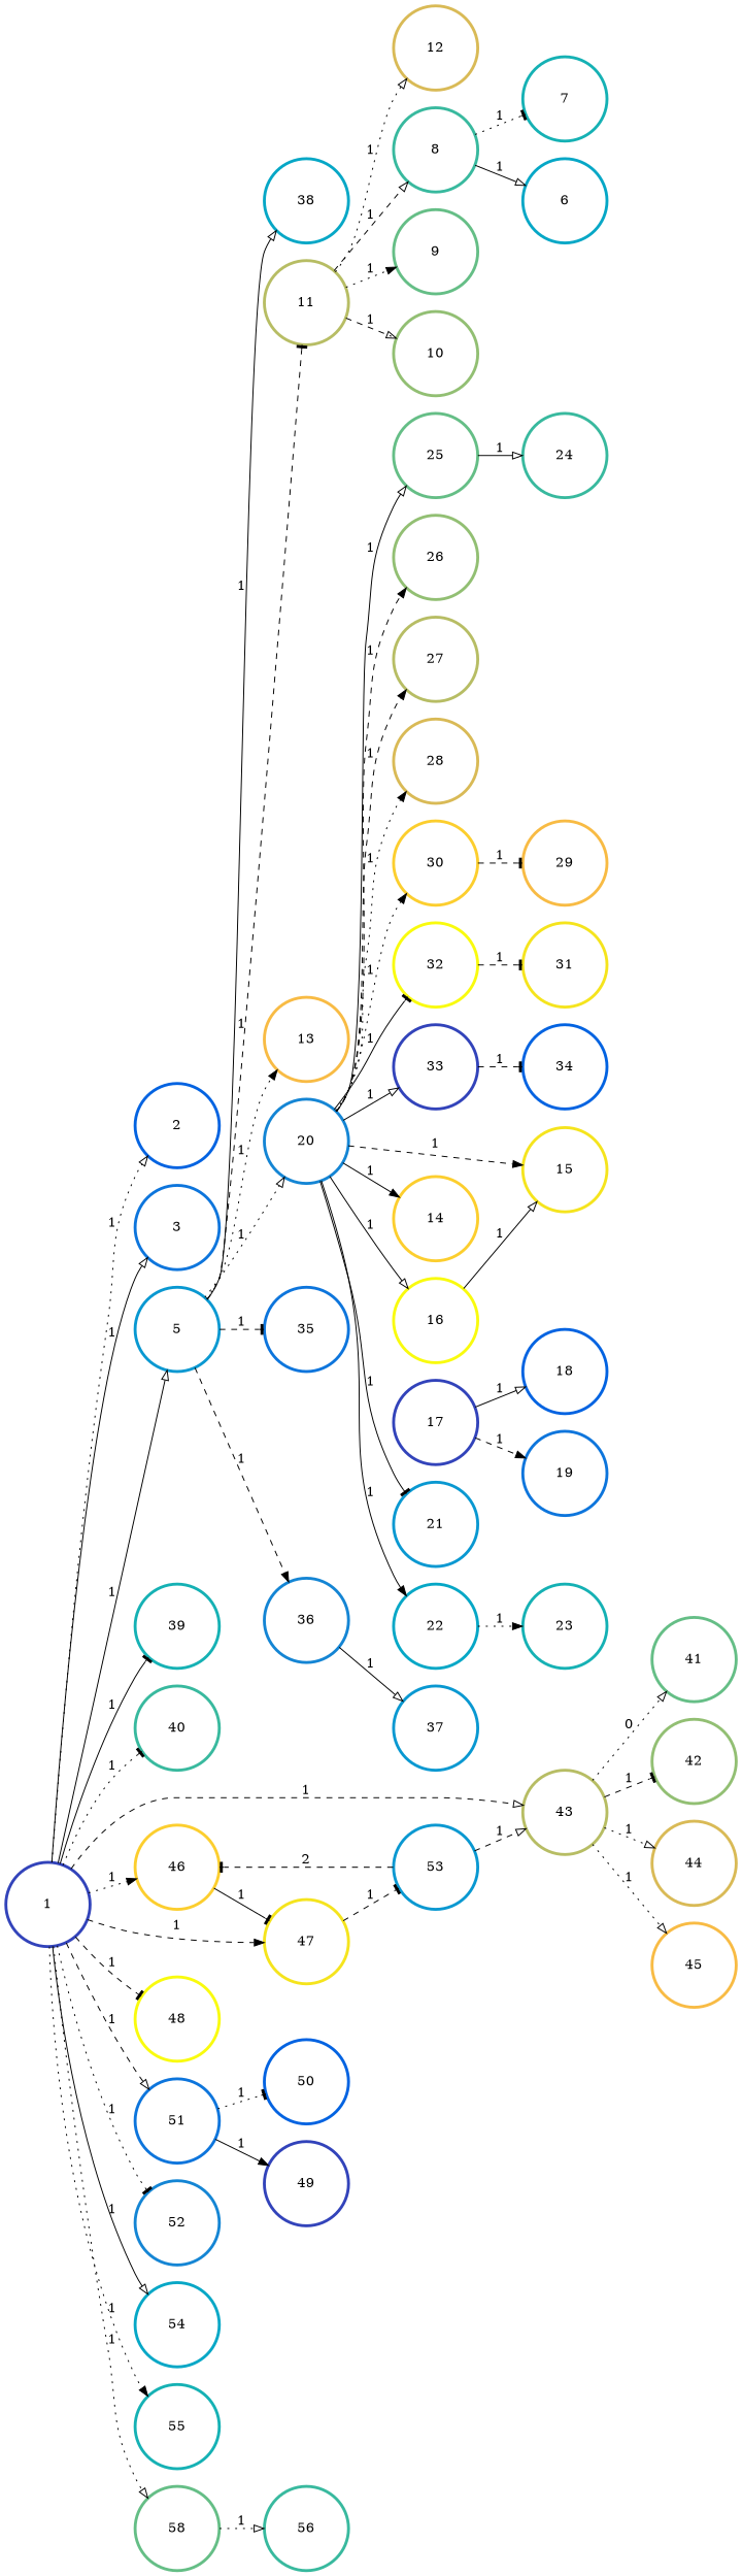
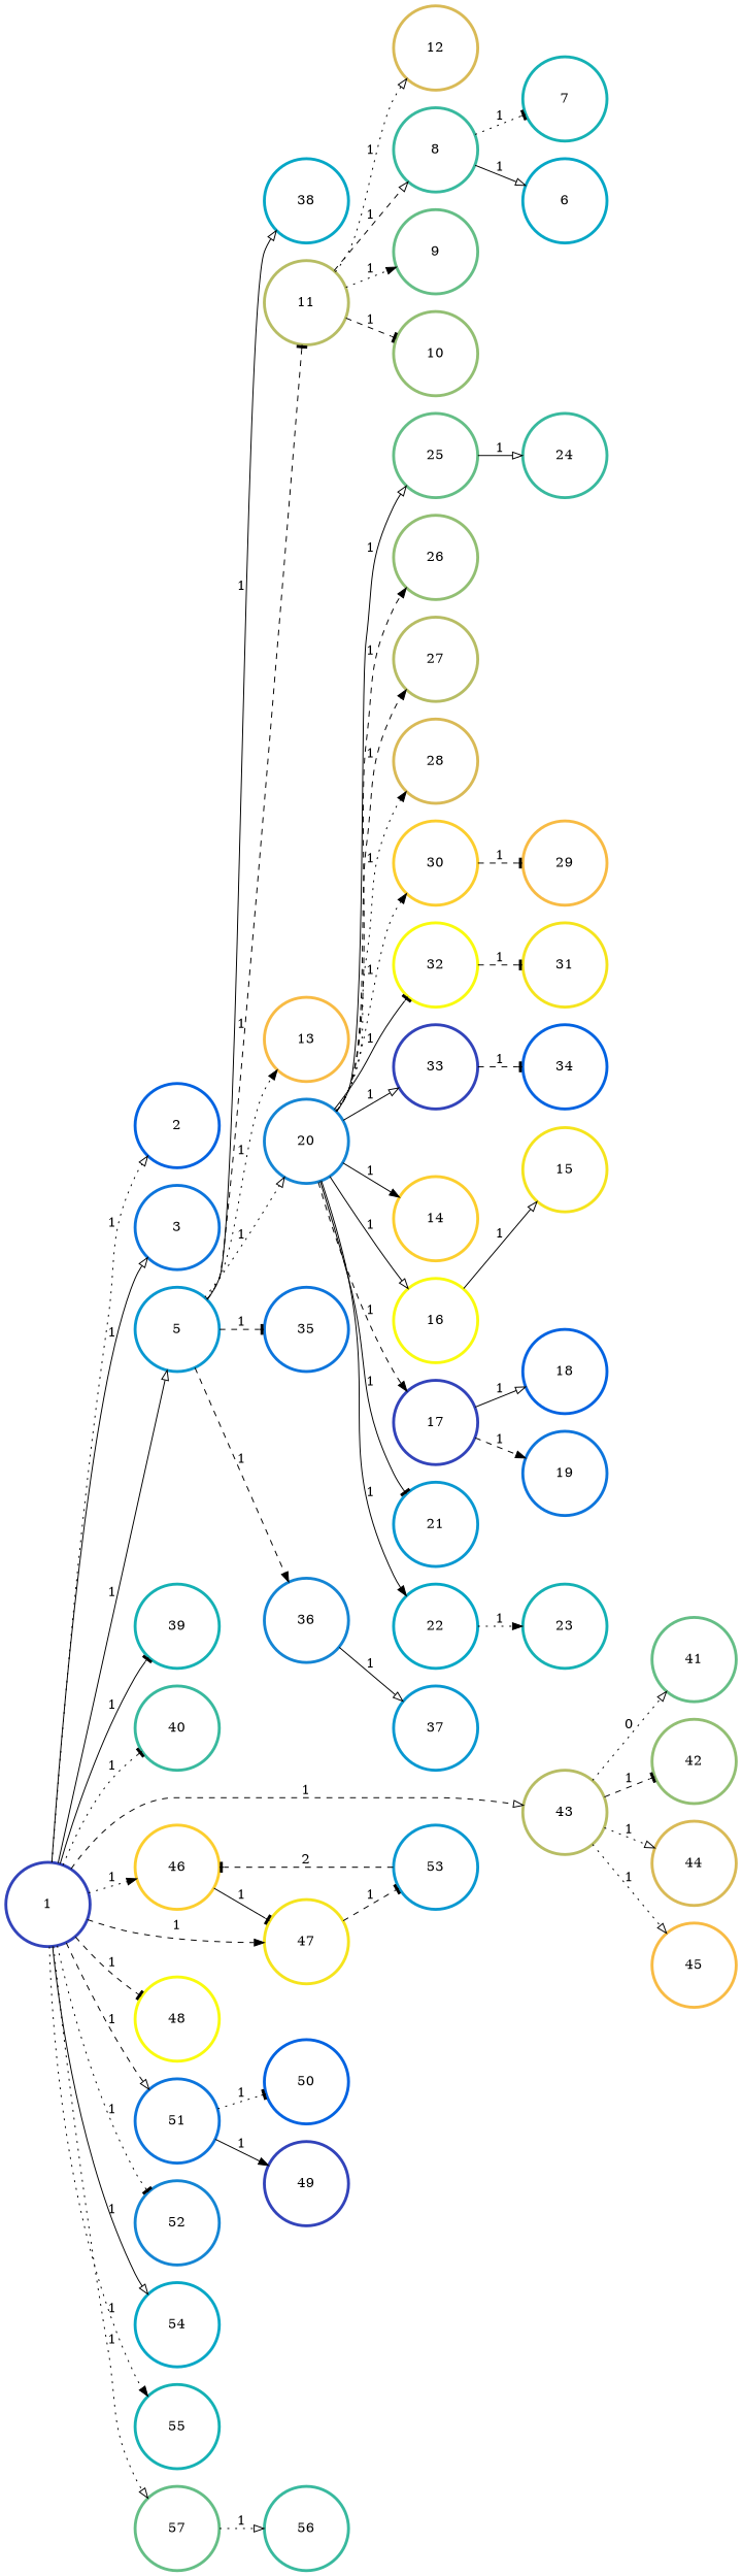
  digraph {
    rankdir=LR
    node [color="#3243BA" penwidth=3]
    edge [arrowhead=onormal color=black penwidth=1 style=dashed]
    n1 [height=1.2 label=1 width=1.2]
    n2 [color="#0363E1" height=1.2 label=2 width=1.2]
    n3 [color="#0D75DC" height=1.2 label=3 width=1.2]
    n4 [color="#0998D1" height=1.2 label=5 width=1.2]
    n5 [color="#15B1B4" height=1.2 label=39 width=1.2]
    n6 [color="#38B99E" height=1.2 label=40 width=1.2]
    n7 [color="#B7BD64" height=1.2 label=43 width=1.2]
    n8 [color="#FCCE2E" height=1.2 label=46 width=1.2]
    n9 [color="#F5E41D" height=1.2 label=47 width=1.2]
    n10 [color="#F9FB0E" height=1.2 label=48 width=1.2]
    n11 [color="#0D75DC" height=1.2 label=51 width=1.2]
    n12 [color="#1485D4" height=1.2 label=52 width=1.2]
    n13 [color="#06A7C6" height=1.2 label=54 width=1.2]
    n14 [color="#15B1B4" height=1.2 label=55 width=1.2]
-   n15 [color="#65BE86" height=1.2 label=58 width=1.2]
+   n15 [color="#65BE86" height=1.2 label=57 width=1.2]
    n16 [color="#B7BD64" height=1.2 label=11 width=1.2]
    n17 [color="#F8BB44" height=1.2 label=13 width=1.2]
    n18 [color="#1485D4" height=1.2 label=20 width=1.2]
    n19 [color="#0D75DC" height=1.2 label=35 width=1.2]
    n20 [color="#1485D4" height=1.2 label=36 width=1.2]
    n21 [color="#06A7C6" height=1.2 label=38 width=1.2]
    n22 [color="#65BE86" height=1.2 label=41 width=1.2]
    n23 [color="#92BF73" height=1.2 label=42 width=1.2]
    n24 [color="#D9BA56" height=1.2 label=44 width=1.2]
    n25 [color="#F8BB44" height=1.2 label=45 width=1.2]
    n26 [color="#0998D1" height=1.2 label=53 width=1.2]
    n27 [height=1.2 label=49 width=1.2]
    n28 [color="#0363E1" height=1.2 label=50 width=1.2]
    n29 [color="#38B99E" height=1.2 label=56 width=1.2]
    n30 [color="#38B99E" height=1.2 label=8 width=1.2]
    n31 [color="#65BE86" height=1.2 label=9 width=1.2]
    n32 [color="#92BF73" height=1.2 label=10 width=1.2]
    n33 [color="#D9BA56" height=1.2 label=12 width=1.2]
    n34 [color="#FCCE2E" height=1.2 label=14 width=1.2]
    n35 [color="#F9FB0E" height=1.2 label=16 width=1.2]
    n36 [height=1.2 label=17 width=1.2]
    n37 [color="#0998D1" height=1.2 label=21 width=1.2]
    n38 [color="#06A7C6" height=1.2 label=22 width=1.2]
    n39 [color="#65BE86" height=1.2 label=25 width=1.2]
    n40 [color="#92BF73" height=1.2 label=26 width=1.2]
    n41 [color="#B7BD64" height=1.2 label=27 width=1.2]
    n42 [color="#D9BA56" height=1.2 label=28 width=1.2]
    n43 [color="#FCCE2E" height=1.2 label=30 width=1.2]
    n44 [color="#F9FB0E" height=1.2 label=32 width=1.2]
    n45 [height=1.2 label=33 width=1.2]
    n46 [color="#0998D1" height=1.2 label=37 width=1.2]
    n47 [color="#06A7C6" height=1.2 label=6 width=1.2]
    n48 [color="#15B1B4" height=1.2 label=7 width=1.2]
    n49 [color="#F5E41D" height=1.2 label=15 width=1.2]
    n50 [color="#0363E1" height=1.2 label=18 width=1.2]
    n51 [color="#0D75DC" height=1.2 label=19 width=1.2]
    n52 [color="#15B1B4" height=1.2 label=23 width=1.2]
    n53 [color="#38B99E" height=1.2 label=24 width=1.2]
    n54 [color="#F8BB44" height=1.2 label=29 width=1.2]
    n55 [color="#F5E41D" height=1.2 label=31 width=1.2]
    n56 [color="#0363E1" height=1.2 label=34 width=1.2]
    n1 -> n2 [label=1 style=dotted]
    n1 -> n3 [label=1 style=solid]
    n1 -> n4 [label=1 style=solid]
    n1 -> n5 [arrowhead=tee label=1 style=solid]
    n1 -> n6 [arrowhead=tee label=1 style=dotted]
    n1 -> n7 [label=1]
    n1 -> n8 [arrowhead=normal label=1 style=dotted]
    n1 -> n9 [arrowhead=normal label=1]
    n1 -> n10 [arrowhead=tee label=1]
    n1 -> n11 [label=1]
    n1 -> n12 [arrowhead=tee label=1 style=dotted]
    n1 -> n13 [label=1 style=solid]
    n1 -> n14 [arrowhead=normal label=1 style=dotted]
    n1 -> n15 [label=1 style=dotted]
    n4 -> n16 [arrowhead=tee label=1]
    n4 -> n17 [arrowhead=normal label=1 style=dotted]
    n4 -> n18 [label=1 style=dotted]
    n4 -> n19 [arrowhead=tee label=1]
    n4 -> n20 [arrowhead=normal label=1]
    n4 -> n21 [label=1 style=solid]
    n7 -> n22 [label=0 style=dotted]
    n7 -> n23 [arrowhead=tee label=1]
    n7 -> n24 [label=1 style=dotted]
    n7 -> n25 [label=1 style=dotted]
    n8 -> n9 [arrowhead=tee label=1 style=solid]
    n9 -> n26 [arrowhead=tee label=1]
    n11 -> n27 [arrowhead=normal label=1 style=solid]
    n11 -> n28 [arrowhead=tee label=1 style=dotted]
    n15 -> n29 [label=1 style=dotted]
    n16 -> n30 [label=1]
    n16 -> n31 [arrowhead=normal label=1 style=dotted]
-   n16 -> n32 [label=1]
+   n16 -> n32 [arrowhead=tee label=1]
    n16 -> n33 [label=1 style=dotted]
    n18 -> n34 [arrowhead=normal label=1 style=solid]
    n18 -> n35 [label=1 style=solid]
-   n18 -> n49 [arrowhead=normal label=1]
+   n18 -> n36 [arrowhead=normal label=1]
    n18 -> n37 [arrowhead=tee label=1 style=solid]
    n18 -> n38 [arrowhead=normal label=1 style=solid]
    n18 -> n39 [label=1 style=solid]
    n18 -> n40 [arrowhead=normal label=1]
    n18 -> n41 [arrowhead=normal label=1]
    n18 -> n42 [arrowhead=normal label=1 style=dotted]
    n18 -> n43 [arrowhead=normal label=1 style=dotted]
    n18 -> n44 [arrowhead=tee label=1 style=solid]
    n18 -> n45 [label=1 style=solid]
    n20 -> n46 [label=1 style=solid]
-   n26 -> n7 [label=1]
    n26 -> n8 [arrowhead=tee label=2]
    n30 -> n47 [label=1 style=solid]
    n30 -> n48 [arrowhead=tee label=1 style=dotted]
    n35 -> n49 [label=1 style=solid]
    n36 -> n50 [label=1 style=solid]
    n36 -> n51 [arrowhead=normal label=1]
    n38 -> n52 [arrowhead=normal label=1 style=dotted]
    n39 -> n53 [label=1 style=solid]
    n43 -> n54 [arrowhead=tee label=1]
    n44 -> n55 [arrowhead=tee label=1]
    n45 -> n56 [arrowhead=tee label=1]
  }
